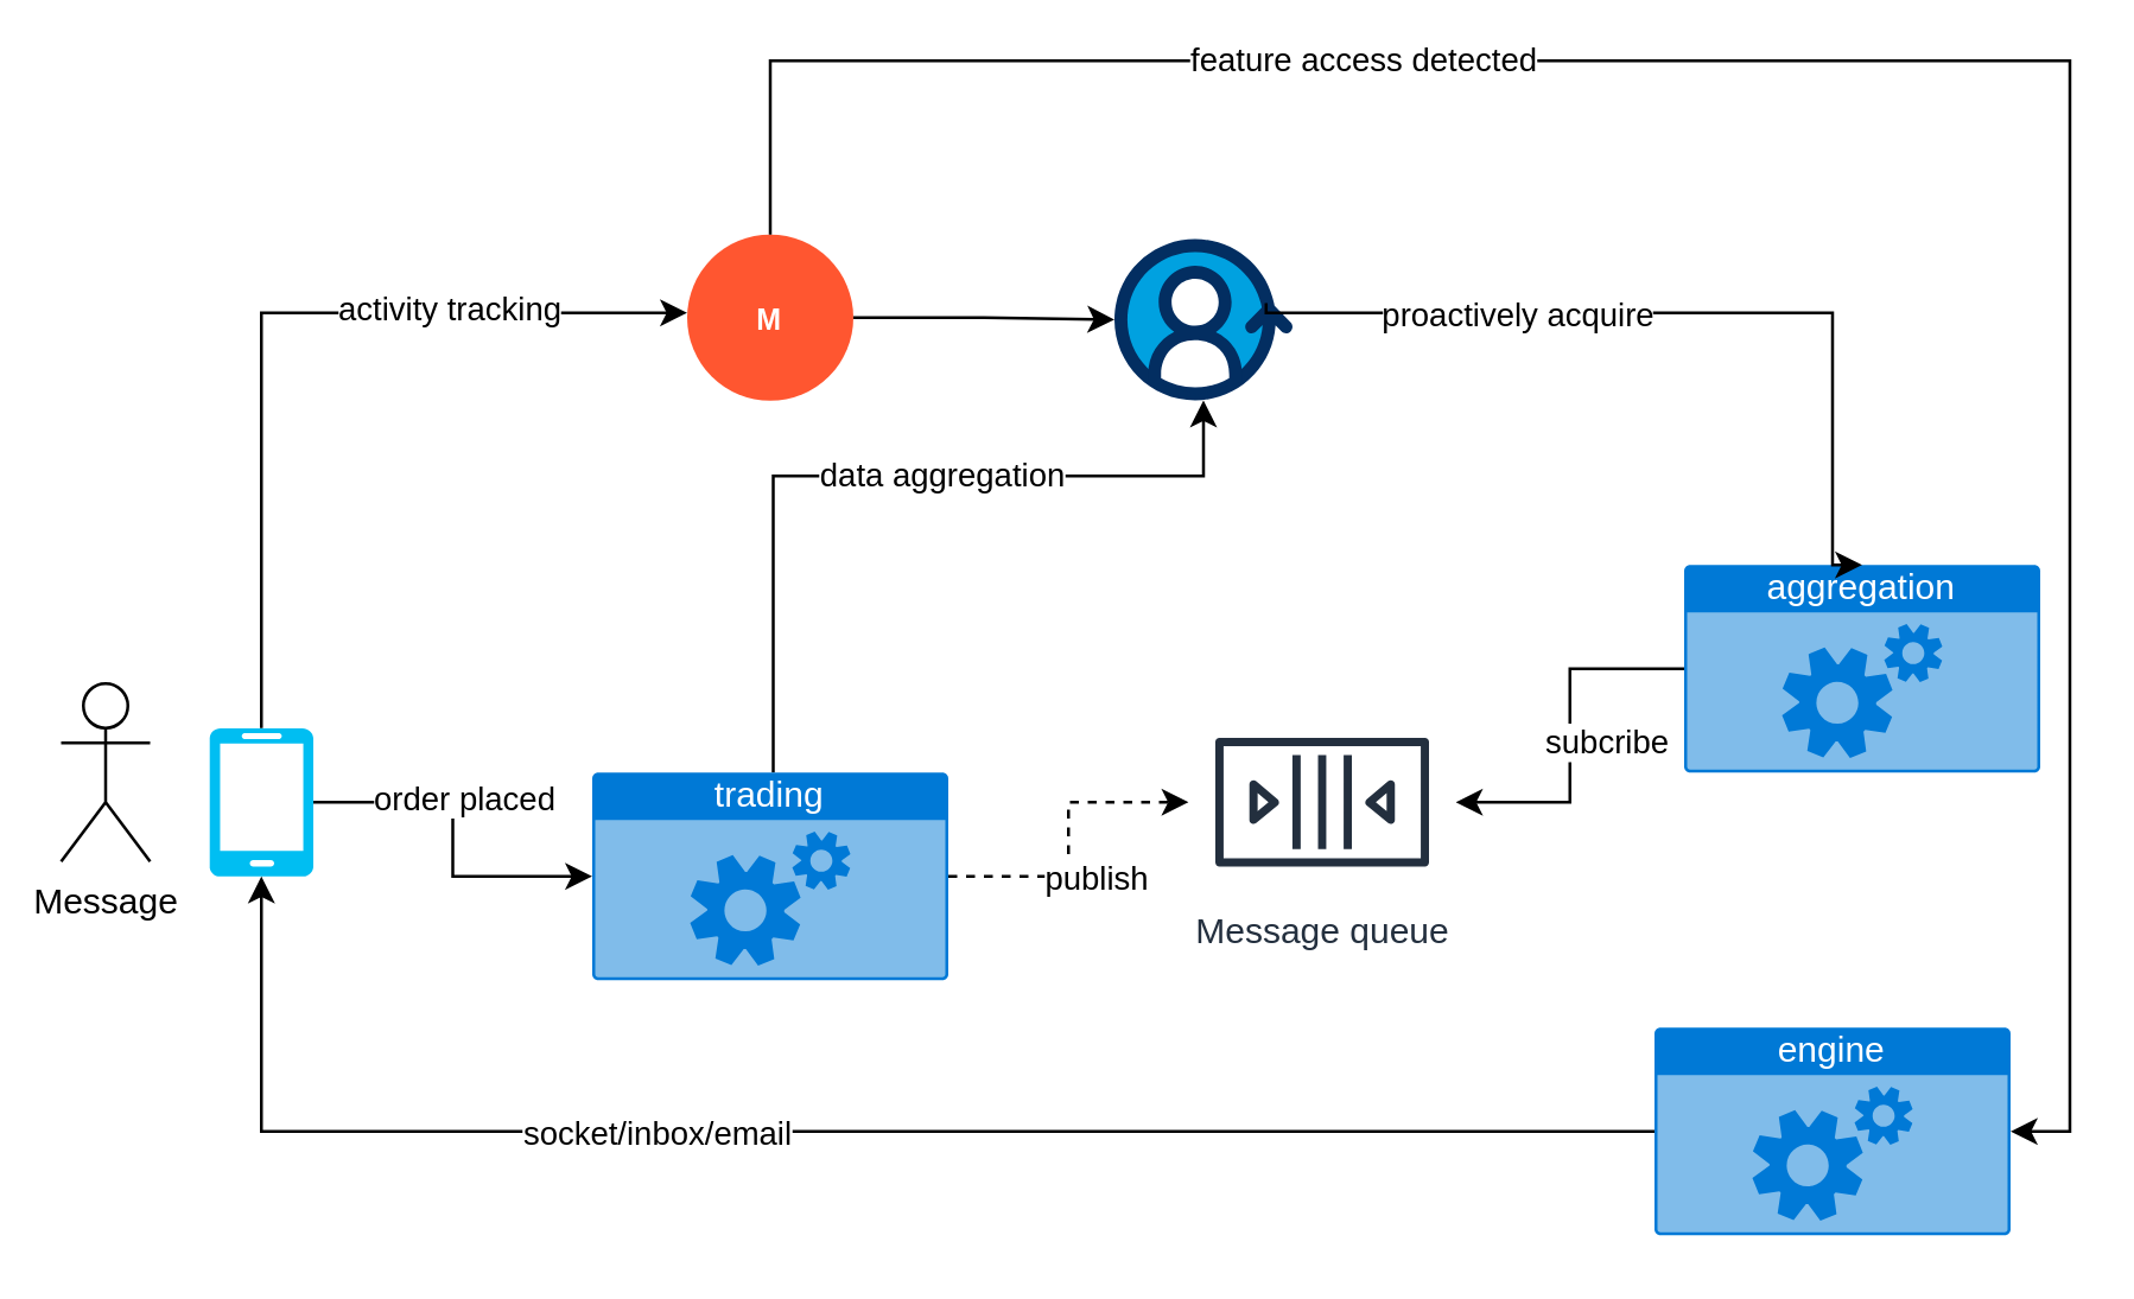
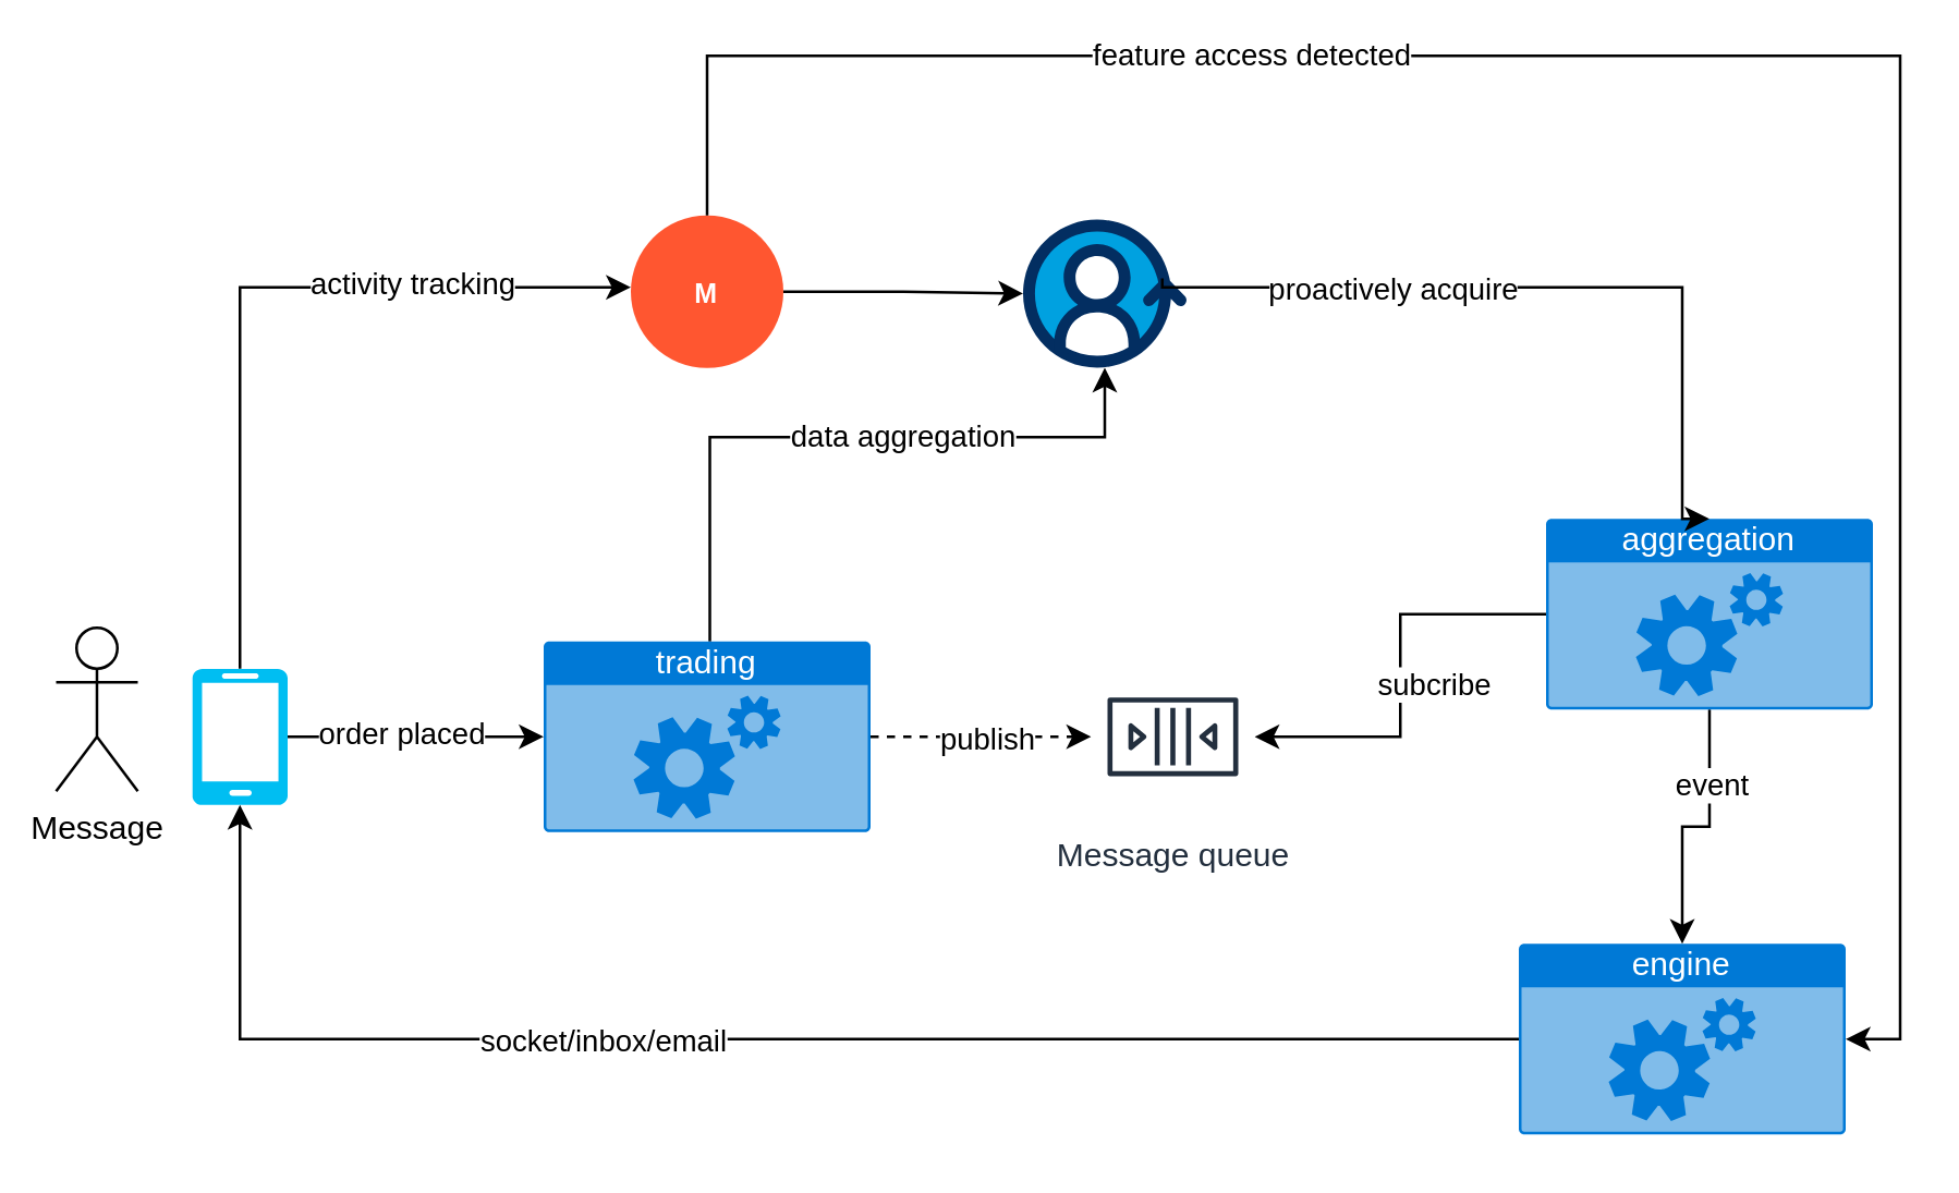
  <mxCell id="0" />
  <mxCell id="1" parent="0" />
  <mxCell id="2" style="edgeStyle=orthogonalEdgeStyle;rounded=0;orthogonalLoop=1;jettySize=auto;html=1;entryX=0;entryY=0.5;entryDx=0;entryDy=0;entryPerimeter=0;" edge="1" parent="1" source="4" target="10"><mxGeometry relative="1" as="geometry"><mxPoint x="210" y="270" as="targetPoint" /></mxGeometry></mxCell>
  <mxCell id="3" value="order placed" style="edgeLabel;html=1;align=center;verticalAlign=middle;resizable=0;points=[];" vertex="1" connectable="0" parent="2"><mxGeometry x="-0.258" y="2" relative="1" as="geometry"><mxPoint x="6" as="offset" /></mxGeometry></mxCell>
  <mxCell id="4" value="" style="verticalLabelPosition=bottom;html=1;verticalAlign=top;align=center;strokeColor=none;fillColor=#00BEF2;shape=mxgraph.azure.mobile;pointerEvents=1;" vertex="1" parent="1"><mxGeometry x="70" y="245" width="35" height="50" as="geometry" /></mxCell>
  <mxCell id="5" value="Message" style="shape=umlActor;verticalLabelPosition=bottom;verticalAlign=top;html=1;outlineConnect=0;" vertex="1" parent="1"><mxGeometry x="20" y="230" width="30" height="60" as="geometry" /></mxCell>
  <mxCell id="6" style="edgeStyle=orthogonalEdgeStyle;rounded=0;orthogonalLoop=1;jettySize=auto;html=1;dashed=1;" edge="1" parent="1" source="10" target="24"><mxGeometry relative="1" as="geometry"><mxPoint x="422" y="270" as="targetPoint" /></mxGeometry></mxCell>
  <mxCell id="7" value="publish" style="edgeLabel;html=1;align=center;verticalAlign=middle;resizable=0;points=[];" vertex="1" connectable="0" parent="6"><mxGeometry x="-0.417" y="1" relative="1" as="geometry"><mxPoint x="18" y="1" as="offset" /></mxGeometry></mxCell>
  <mxCell id="8" style="edgeStyle=orthogonalEdgeStyle;rounded=0;orthogonalLoop=1;jettySize=auto;html=1;" edge="1" parent="1" source="10" target="19"><mxGeometry relative="1" as="geometry"><Array as="points"><mxPoint x="260" y="160" /><mxPoint x="405" y="160" /></Array></mxGeometry></mxCell>
  <mxCell id="9" value="data aggregation" style="edgeLabel;html=1;align=center;verticalAlign=middle;resizable=0;points=[];" vertex="1" connectable="0" parent="8"><mxGeometry x="-0.111" y="1" relative="1" as="geometry"><mxPoint x="36" as="offset" /></mxGeometry></mxCell>
- <mxCell id="10" value="trading" style="html=1;whiteSpace=wrap;strokeColor=none;fillColor=#0079D6;labelPosition=center;verticalLabelPosition=middle;verticalAlign=top;align=center;fontSize=12;outlineConnect=0;spacingTop=-6;fontColor=#FFFFFF;sketch=0;shape=mxgraph.sitemap.services;" vertex="1" parent="1"><mxGeometry x="199" y="260" width="120" height="70" as="geometry" /></mxCell>
+ <mxCell id="10" value="trading" style="html=1;whiteSpace=wrap;strokeColor=none;fillColor=#0079D6;labelPosition=center;verticalLabelPosition=middle;verticalAlign=top;align=center;fontSize=12;outlineConnect=0;spacingTop=-6;fontColor=#FFFFFF;sketch=0;shape=mxgraph.sitemap.services;" vertex="1" parent="1"><mxGeometry x="199" y="235" width="120" height="70" as="geometry" /></mxCell>
+ <mxCell id="11" value="" style="edgeStyle=orthogonalEdgeStyle;rounded=0;orthogonalLoop=1;jettySize=auto;html=1;" edge="1" parent="1" source="13" target="14"><mxGeometry relative="1" as="geometry" /></mxCell>
+ <mxCell id="12" value="event" style="edgeLabel;html=1;align=center;verticalAlign=middle;resizable=0;points=[];" vertex="1" connectable="0" parent="11"><mxGeometry x="-0.486" relative="1" as="geometry"><mxPoint y="2" as="offset" /></mxGeometry></mxCell>
  <mxCell id="13" value="aggregation" style="html=1;whiteSpace=wrap;strokeColor=none;fillColor=#0079D6;labelPosition=center;verticalLabelPosition=middle;verticalAlign=top;align=center;fontSize=12;outlineConnect=0;spacingTop=-6;fontColor=#FFFFFF;sketch=0;shape=mxgraph.sitemap.services;" vertex="1" parent="1"><mxGeometry x="567" y="190" width="120" height="70" as="geometry" /></mxCell>
  <mxCell id="14" value="engine" style="html=1;whiteSpace=wrap;strokeColor=none;fillColor=#0079D6;labelPosition=center;verticalLabelPosition=middle;verticalAlign=top;align=center;fontSize=12;outlineConnect=0;spacingTop=-6;fontColor=#FFFFFF;sketch=0;shape=mxgraph.sitemap.services;" vertex="1" parent="1"><mxGeometry x="557" y="346" width="120" height="70" as="geometry" /></mxCell>
  <mxCell id="15" style="edgeStyle=orthogonalEdgeStyle;rounded=0;orthogonalLoop=1;jettySize=auto;html=1;" edge="1" parent="1" source="13" target="24"><mxGeometry relative="1" as="geometry"><mxPoint x="448" y="270" as="targetPoint" /></mxGeometry></mxCell>
  <mxCell id="16" value="subcribe" style="edgeLabel;html=1;align=center;verticalAlign=middle;resizable=0;points=[];" vertex="1" connectable="0" parent="15"><mxGeometry x="0.037" relative="1" as="geometry"><mxPoint x="12" as="offset" /></mxGeometry></mxCell>
  <mxCell id="17" style="edgeStyle=orthogonalEdgeStyle;rounded=0;orthogonalLoop=1;jettySize=auto;html=1;entryX=0.5;entryY=1;entryDx=0;entryDy=0;entryPerimeter=0;" edge="1" parent="1" source="14" target="4"><mxGeometry relative="1" as="geometry" /></mxCell>
  <mxCell id="18" value="socket/inbox/email" style="edgeLabel;html=1;align=center;verticalAlign=middle;resizable=0;points=[];" vertex="1" connectable="0" parent="17"><mxGeometry x="0.214" relative="1" as="geometry"><mxPoint as="offset" /></mxGeometry></mxCell>
  <mxCell id="19" value="" style="verticalLabelPosition=bottom;aspect=fixed;html=1;shape=mxgraph.salesforce.customer_360;" vertex="1" parent="1"><mxGeometry x="375" y="80" width="60" height="54.6" as="geometry" /></mxCell>
  <mxCell id="20" style="edgeStyle=orthogonalEdgeStyle;rounded=0;orthogonalLoop=1;jettySize=auto;html=1;" edge="1" parent="1" source="4" target="26"><mxGeometry relative="1" as="geometry"><Array as="points"><mxPoint x="88" y="105" /></Array></mxGeometry></mxCell>
  <mxCell id="21" value="activity tracking" style="edgeLabel;html=1;align=center;verticalAlign=middle;resizable=0;points=[];" vertex="1" connectable="0" parent="20"><mxGeometry x="0.034" y="2" relative="1" as="geometry"><mxPoint x="56" as="offset" /></mxGeometry></mxCell>
  <mxCell id="22" style="edgeStyle=orthogonalEdgeStyle;rounded=0;orthogonalLoop=1;jettySize=auto;html=1;exitX=0.852;exitY=0.397;exitDx=0;exitDy=0;exitPerimeter=0;entryX=0.5;entryY=0;entryDx=0;entryDy=0;entryPerimeter=0;" edge="1" parent="1" source="19" target="13"><mxGeometry relative="1" as="geometry"><Array as="points"><mxPoint x="426" y="105" /><mxPoint x="617" y="105" /></Array></mxGeometry></mxCell>
  <mxCell id="23" value="proactively acquire" style="edgeLabel;html=1;align=center;verticalAlign=middle;resizable=0;points=[];" vertex="1" connectable="0" parent="22"><mxGeometry x="-0.39" relative="1" as="geometry"><mxPoint as="offset" /></mxGeometry></mxCell>
- <mxCell id="24" value="Message queue" style="sketch=0;outlineConnect=0;fontColor=#232F3E;gradientColor=none;strokeColor=#232F3E;fillColor=#ffffff;dashed=0;verticalLabelPosition=bottom;verticalAlign=top;align=center;html=1;fontSize=12;fontStyle=0;aspect=fixed;shape=mxgraph.aws4.resourceIcon;resIcon=mxgraph.aws4.queue;" vertex="1" parent="1"><mxGeometry x="400" y="240" width="90" height="60" as="geometry" /></mxCell>
+ <mxCell id="24" value="Message queue" style="sketch=0;outlineConnect=0;fontColor=#232F3E;gradientColor=none;strokeColor=#232F3E;fillColor=#ffffff;dashed=0;verticalLabelPosition=bottom;verticalAlign=top;align=center;html=1;fontSize=12;fontStyle=0;aspect=fixed;shape=mxgraph.aws4.resourceIcon;resIcon=mxgraph.aws4.queue;" vertex="1" parent="1"><mxGeometry x="400" y="240" width="60" height="60" as="geometry" /></mxCell>
  <mxCell id="25" style="edgeStyle=orthogonalEdgeStyle;rounded=0;orthogonalLoop=1;jettySize=auto;html=1;" edge="1" parent="1" source="26" target="19"><mxGeometry relative="1" as="geometry" /></mxCell>
  <mxCell id="26" value="M" style="shape=ellipse;fillColor=#FF5630;strokeColor=none;fontColor=#ffffff;align=center;verticalAlign=middle;whiteSpace=wrap;fontSize=10;fontStyle=1;html=1;sketch=0;" vertex="1" parent="1"><mxGeometry x="231" y="78.6" width="56" height="56" as="geometry" /></mxCell>
  <mxCell id="27" style="edgeStyle=orthogonalEdgeStyle;rounded=0;orthogonalLoop=1;jettySize=auto;html=1;entryX=1;entryY=0.5;entryDx=0;entryDy=0;entryPerimeter=0;" edge="1" parent="1" source="26" target="14"><mxGeometry relative="1" as="geometry"><Array as="points"><mxPoint x="259" y="20" /><mxPoint x="697" y="20" /><mxPoint x="697" y="381" /></Array></mxGeometry></mxCell>
  <mxCell id="28" value="feature access detected" style="edgeLabel;html=1;align=center;verticalAlign=middle;resizable=0;points=[];" vertex="1" connectable="0" parent="27"><mxGeometry x="-0.411" y="1" relative="1" as="geometry"><mxPoint as="offset" /></mxGeometry></mxCell>
